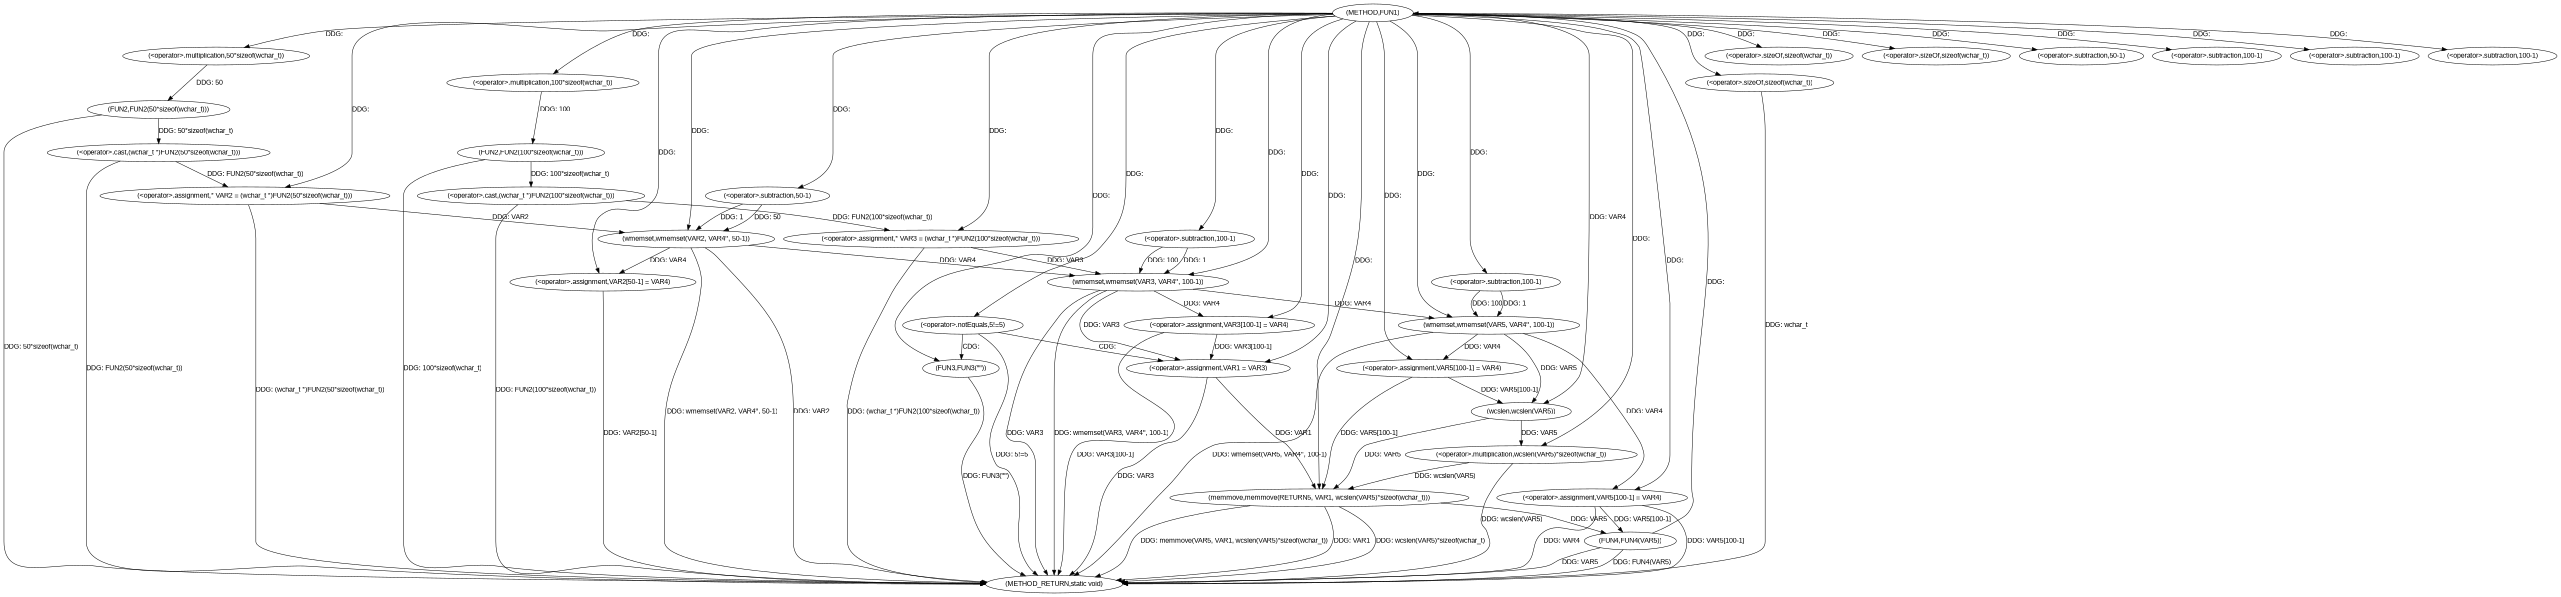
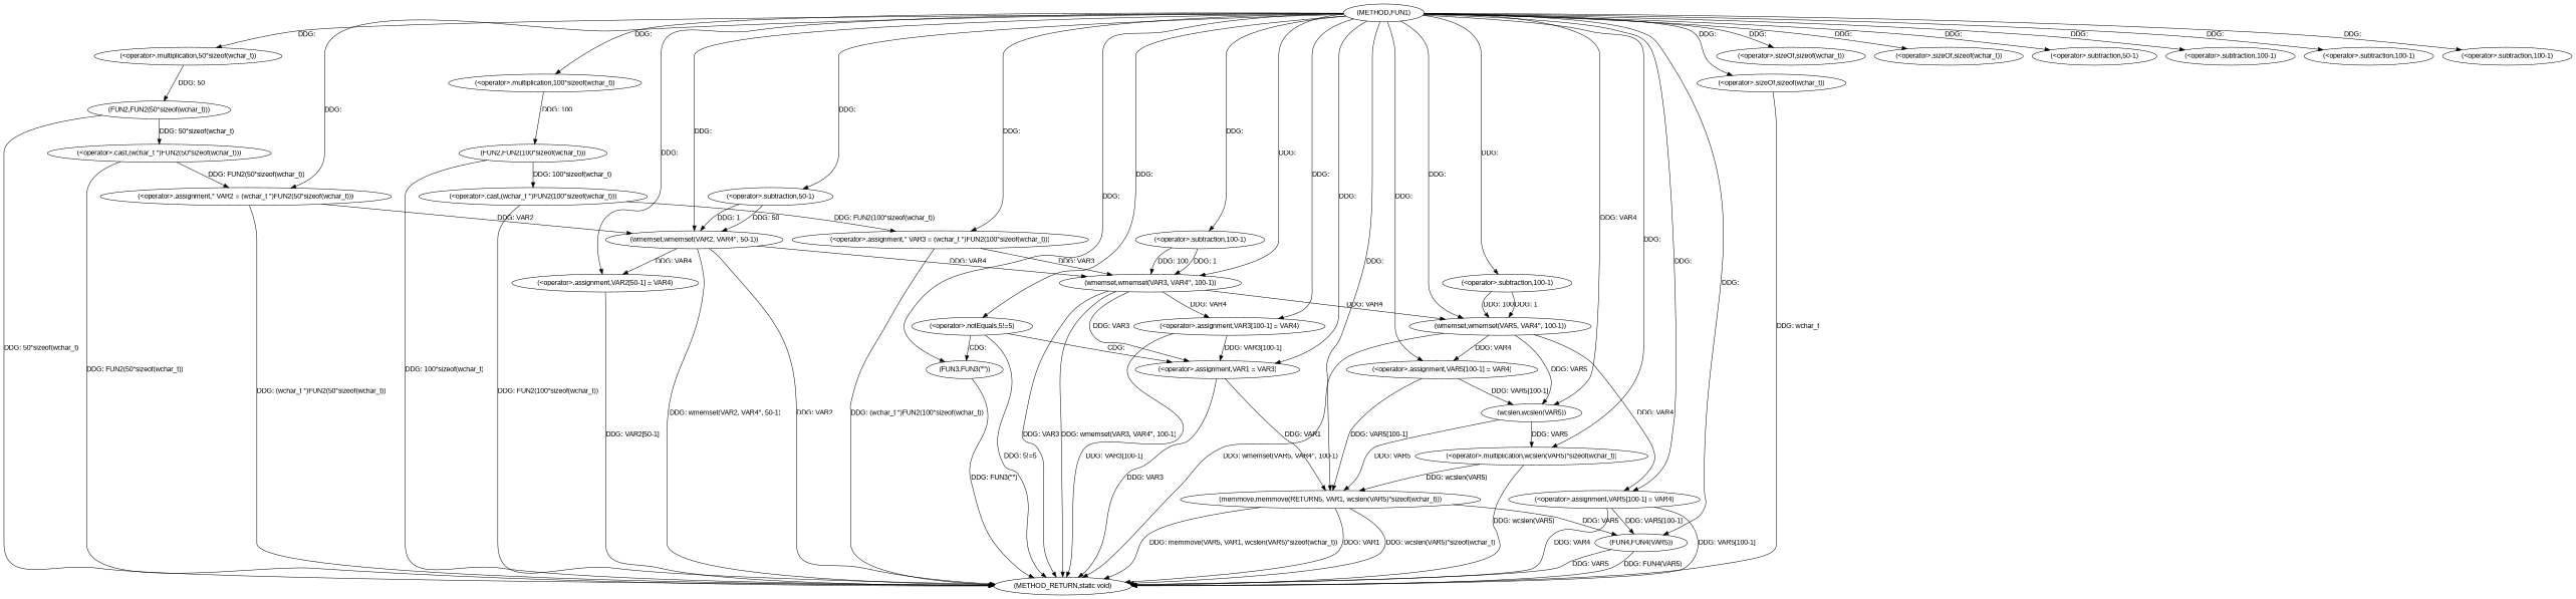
  digraph {
    fontname="Liberation Sans"
    node [fontname="Liberation Sans"]
    edge [fontname="Liberation Sans"]
    n1 [label="(METHOD,FUN1)"]
    n2 [label="(<operator>.assignment,* VAR2 = (wchar_t *)FUN2(50*sizeof(wchar_t)))"]
    n3 [label="(<operator>.multiplication,50*sizeof(wchar_t))"]
    n4 [label="(<operator>.sizeOf,sizeof(wchar_t))"]
    n5 [label="(<operator>.assignment,* VAR3 = (wchar_t *)FUN2(100*sizeof(wchar_t)))"]
    n6 [label="(<operator>.multiplication,100*sizeof(wchar_t))"]
    n7 [label="(<operator>.sizeOf,sizeof(wchar_t))"]
    n8 [label="(wmemset,wmemset(VAR2, VAR4'', 50-1))"]
    n9 [label="(<operator>.subtraction,50-1)"]
    n10 [label="(<operator>.assignment,VAR2[50-1] = VAR4)"]
    n11 [label="(<operator>.subtraction,50-1)"]
    n12 [label="(wmemset,wmemset(VAR3, VAR4'', 100-1))"]
    n13 [label="(<operator>.subtraction,100-1)"]
    n14 [label="(<operator>.assignment,VAR3[100-1] = VAR4)"]
    n15 [label="(<operator>.subtraction,100-1)"]
    n16 [label="(<operator>.notEquals,5!=5)"]
    n17 [label="(FUN3,FUN3(\"\"))"]
    n18 [label="(<operator>.assignment,VAR1 = VAR3)"]
    n19 [label="(wmemset,wmemset(VAR5, VAR4'', 100-1))"]
    n20 [label="(<operator>.subtraction,100-1)"]
    n21 [label="(<operator>.assignment,VAR5[100-1] = VAR4)"]
    n22 [label="(<operator>.subtraction,100-1)"]
    n23 [label="(memmove,memmove(RETURN5, VAR1, wcslen(VAR5)*sizeof(wchar_t)))"]
    n24 [label="(<operator>.multiplication,wcslen(VAR5)*sizeof(wchar_t))"]
    n25 [label="(wcslen,wcslen(VAR5))"]
    n26 [label="(<operator>.sizeOf,sizeof(wchar_t))"]
    n27 [label="(<operator>.assignment,VAR5[100-1] = VAR4)"]
    n28 [label="(<operator>.subtraction,100-1)"]
    n29 [label="(FUN4,FUN4(VAR5))"]
    n30 [label="(METHOD_RETURN,static void)"]
    n31 [label="(FUN2,FUN2(50*sizeof(wchar_t)))"]
    n32 [label="(FUN2,FUN2(100*sizeof(wchar_t)))"]
    n33 [label="(<operator>.cast,(wchar_t *)FUN2(50*sizeof(wchar_t)))"]
    n34 [label="(<operator>.cast,(wchar_t *)FUN2(100*sizeof(wchar_t)))"]
    n1 -> n2 [label="DDG: "]
    n1 -> n3 [label="DDG: "]
    n1 -> n4 [label="DDG: "]
    n1 -> n5 [label="DDG: "]
    n1 -> n6 [label="DDG: "]
    n1 -> n7 [label="DDG: "]
    n1 -> n8 [label="DDG: "]
    n1 -> n9 [label="DDG: "]
    n1 -> n10 [label="DDG: "]
    n1 -> n11 [label="DDG: "]
    n1 -> n12 [label="DDG: "]
    n1 -> n13 [label="DDG: "]
    n1 -> n14 [label="DDG: "]
    n1 -> n15 [label="DDG: "]
    n1 -> n16 [label="DDG: "]
    n1 -> n17 [label="DDG: "]
    n1 -> n18 [label="DDG: "]
    n1 -> n19 [label="DDG: "]
    n1 -> n20 [label="DDG: "]
    n1 -> n21 [label="DDG: "]
    n1 -> n22 [label="DDG: "]
    n1 -> n23 [label="DDG: "]
    n1 -> n24 [label="DDG: "]
    n1 -> n25 [label="DDG: VAR4"]
    n1 -> n26 [label="DDG: "]
    n1 -> n27 [label="DDG: "]
    n1 -> n28 [label="DDG: "]
-   n29 -> n1 [label="DDG: "]
+   n1 -> n29 [label="DDG: "]
    n2 -> n8 [label="DDG: VAR2"]
    n2 -> n30 [label="DDG: (wchar_t *)FUN2(50*sizeof(wchar_t))"]
    n3 -> n31 [label="DDG: 50"]
    n5 -> n12 [label="DDG: VAR3"]
    n5 -> n30 [label="DDG: (wchar_t *)FUN2(100*sizeof(wchar_t))"]
    n6 -> n32 [label="DDG: 100"]
    n8 -> n10 [label="DDG: VAR4"]
    n8 -> n12 [label="DDG: VAR4"]
    n8 -> n30 [label="DDG: VAR2"]
    n8 -> n30 [label="DDG: wmemset(VAR2, VAR4'', 50-1)"]
    n9 -> n8 [label="DDG: 50"]
    n9 -> n8 [label="DDG: 1"]
    n10 -> n30 [label="DDG: VAR2[50-1]"]
    n12 -> n14 [label="DDG: VAR4"]
    n12 -> n18 [label="DDG: VAR3"]
    n12 -> n19 [label="DDG: VAR4"]
    n12 -> n30 [label="DDG: wmemset(VAR3, VAR4'', 100-1)"]
    n12 -> n30 [label="DDG: VAR3"]
    n13 -> n12 [label="DDG: 100"]
    n13 -> n12 [label="DDG: 1"]
    n14 -> n18 [label="DDG: VAR3[100-1]"]
    n14 -> n30 [label="DDG: VAR3[100-1]"]
    n16 -> n17 [label="CDG: "]
    n16 -> n18 [label="CDG: "]
    n16 -> n30 [label="DDG: 5!=5"]
    n17 -> n30 [label="DDG: FUN3(\"\")"]
    n18 -> n23 [label="DDG: VAR1"]
    n18 -> n30 [label="DDG: VAR3"]
    n19 -> n21 [label="DDG: VAR4"]
    n19 -> n25 [label="DDG: VAR5"]
    n19 -> n27 [label="DDG: VAR4"]
    n19 -> n30 [label="DDG: wmemset(VAR5, VAR4'', 100-1)"]
    n20 -> n19 [label="DDG: 100"]
    n20 -> n19 [label="DDG: 1"]
    n21 -> n23 [label="DDG: VAR5[100-1]"]
    n21 -> n25 [label="DDG: VAR5[100-1]"]
    n23 -> n29 [label="DDG: VAR5"]
    n23 -> n30 [label="DDG: memmove(VAR5, VAR1, wcslen(VAR5)*sizeof(wchar_t))"]
    n23 -> n30 [label="DDG: VAR1"]
    n23 -> n30 [label="DDG: wcslen(VAR5)*sizeof(wchar_t)"]
    n24 -> n23 [label="DDG: wcslen(VAR5)"]
    n24 -> n30 [label="DDG: wcslen(VAR5)"]
    n25 -> n23 [label="DDG: VAR5"]
    n25 -> n24 [label="DDG: VAR5"]
    n26 -> n30 [label="DDG: wchar_t"]
    n27 -> n29 [label="DDG: VAR5[100-1]"]
    n27 -> n30 [label="DDG: VAR5[100-1]"]
    n27 -> n30 [label="DDG: VAR4"]
    n29 -> n30 [label="DDG: FUN4(VAR5)"]
    n29 -> n30 [label="DDG: VAR5"]
    n31 -> n30 [label="DDG: 50*sizeof(wchar_t)"]
    n31 -> n33 [label="DDG: 50*sizeof(wchar_t)"]
    n32 -> n30 [label="DDG: 100*sizeof(wchar_t)"]
    n32 -> n34 [label="DDG: 100*sizeof(wchar_t)"]
    n33 -> n2 [label="DDG: FUN2(50*sizeof(wchar_t))"]
    n33 -> n30 [label="DDG: FUN2(50*sizeof(wchar_t))"]
    n34 -> n5 [label="DDG: FUN2(100*sizeof(wchar_t))"]
    n34 -> n30 [label="DDG: FUN2(100*sizeof(wchar_t))"]
  }
